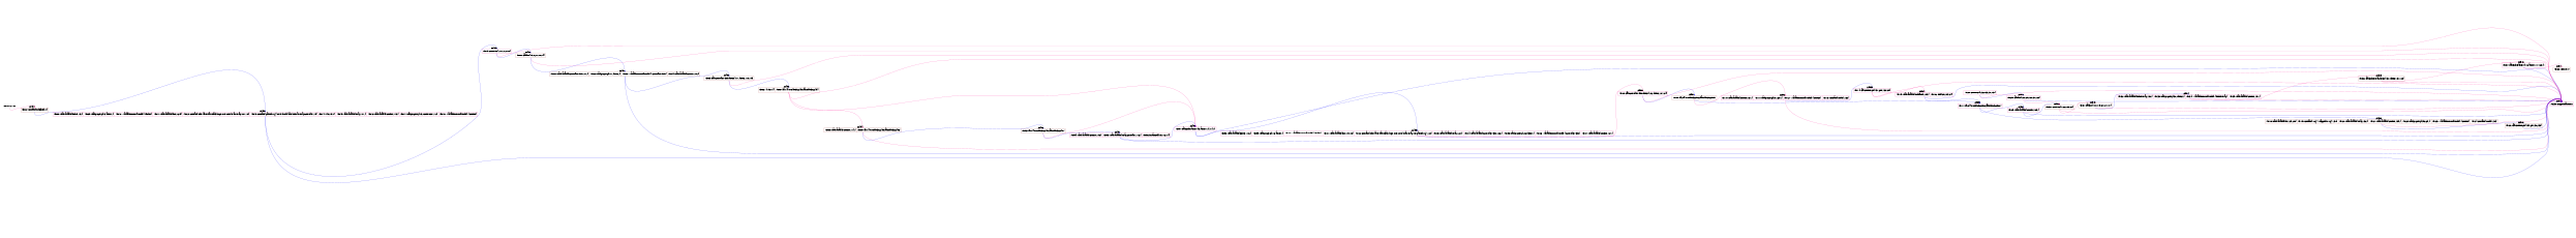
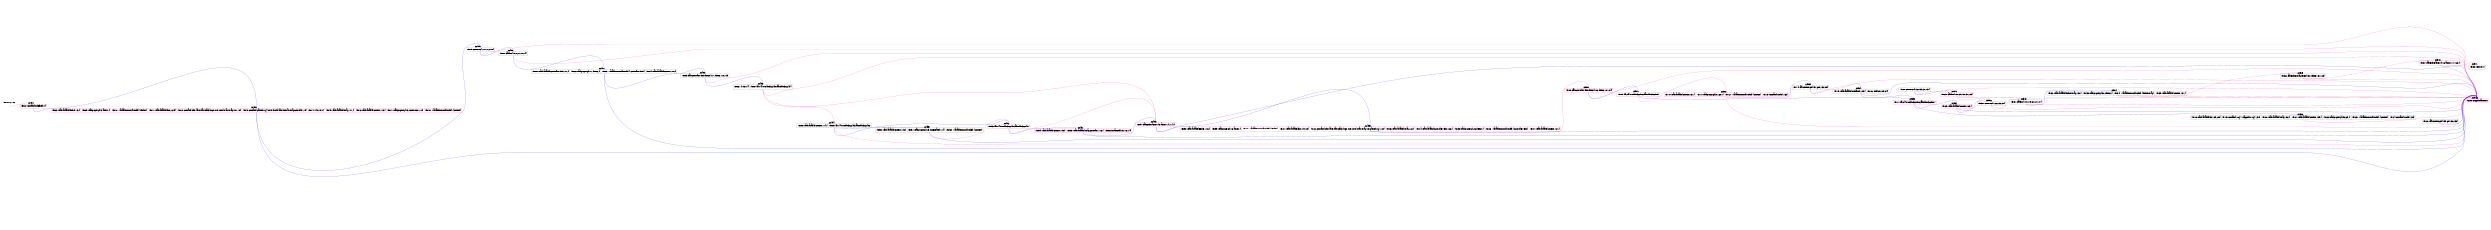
  digraph {
    rankdir=LR
    node [color=deeppink shape=record]
    edge [color=blue headport=n tailport=s]
    n1 [label=BB_entry1162 shape=none]
    n2 [color=brown label="{75067: constant[undefined,v1]}"]
    n3 [label="{75068: read-variable['Ember',v3,-]|75069: read-property[v3,'assert',-]|75070: \<variable-non-null-undef\>['Ember']|75071: read-variable['fmt',v6,v5]|75072: constant[\"The value that #each loops over must be an Array. You \",v8]|75073: constant[\"passed %@, but it should have been an ArrayController\",v9]|75074: +[v8,v9,v7]|75075: read-variable['Array',v11,-]|75076: read-variable['content',v13,-]|75077: read-property[v13,'constructor',v12]|75078: \<variable-non-null-undef\>['content']}"]
    n4 [label="{75079: construct [-,v11,v12,v10]}"]
    n5 [label="{75139: exceptional-return}"]
    n6 [color=brown label="{75080: call-fmt [v5,v6,v7,v10,v4]}"]
    n7 [color=brown label="{75081: read-variable['ControllerMixin',v17,-]|75082: read-property[v17,'detect',-]|75083: \<variable-non-null-undef\>['ControllerMixin']|75084: read-variable['content',v18,-]}"]
    n8 [color=brown label="{75085: call-ControllerMixin.detect [v17,'detect',v18,v15]}"]
    n9 [color=brown label="{75086: ![v15,v14]|75087: if[v14](true-block:22498,false-block:22494)}"]
    n10 [label="{75097: call-Ember.assert [v3,'assert',v4,v14,-]*}"]
    n11 [color=brown label="{75088: read-variable['content',v14,-]|75089: if[v14](true-block:22495,false-block:22496)}"]
    n12 [label="{75098: read-variable['Ember',v16,-]|75099: read-property[v16,'assert',-]|75100: \<variable-non-null-undef\>['Ember']|75101: read-variable['fmt',v19,v18]|75102: constant[\"The value that #each loops over must be an Array. You passed %@\",v20]|75103: read-variable['Array',v22,-]|75104: read-variable['ControllerMixin',v26,-]|75105: read-property[v26,'detect',-]|75106: \<variable-non-null-undef\>['ControllerMixin']|75107: read-variable['content',v27,-]}"]
    n13 [color=brown label="{75093: if[v14](true-block:22498,false-block:22497)}"]
+   n14 [color=brown label="{75090: read-variable['content',v15,-]|75091: read-property[v15,'isGenerated',v14]|75092: \<variable-non-null-undef\>['content']}"]
    n15 [label="{75108: call-ControllerMixin.detect [v26,'detect',v27,v24]}"]
    n16 [label="{75094: read-variable['content',v15,-]|75095: read-variable['ArrayController',v16,-]|75096: instanceof[v15,v16,v14]}"]
    n17 [color=brown label="{75109: if[v24](true-block:22502,false-block:22505)}"]
    n18 [label="{75117: if[v24](true-block:22506,false-block:22507)}"]
    n19 [label="{75110: read-variable['content',v31,-]|75111: read-property[v31,'get',-]|75112: \<variable-non-null-undef\>['content']|75113: constant[\"model\",v32]}"]
    n20 [color=brown label="{75118: read-variable['fmt',v29,v28]|75119: constant[\"'%@' (wrapped in %@)\",v30]|75120: read-variable['Array',v32,-]|75121: read-variable['content',v35,-]|75122: read-property[v35,'get',-]|75123: \<variable-non-null-undef\>['content']|75124: constant[\"model\",v36]}"]
    n21 [label="{75125: read-variable['content',v23,-]}"]
    n22 [label="{75114: call-content.get [v31,'get',v32,v28]}"]
    n23 [color=brown label="{75126: call-content.get [v35,'get',v36,v33]}"]
    n24 [color=brown label="{75130: construct [-,v22,v23,v21]}"]
    n25 [label="{75115: read-variable['undefined',v29,-]|75116: !==[v28,v29,v24]}"]
    n26 [color=brown label="{75131: call-fmt [v18,v19,v20,v21,v17]}"]
    n27 [label="{75132: read-variable['EmberArray',v30,-]|75133: read-property[v30,'detect',-]|75134: \<variable-non-null-undef\>['EmberArray']|75135: read-variable['content',v31,-]}"]
    n28 [label="{75128: construct [-,v32,v33,v37,v31]}"]
    n29 [label="{75129: call-fmt [v28,v29,v30,v31,v23]}"]
    n30 [color=brown label="{75136: call-EmberArray.detect [v30,'detect',v31,v28]}"]
    n31 [label="{75137: call-Ember.assert [v16,'assert',v17,v28,-]*}"]
    n32 [color=brown label="{75138: return[v1]}"]
    n1 -> n2 [color=deeppink headlabel="    22487"]
    n2 -> n3 [headlabel="      22488"]
    n3 -> n4 [headlabel="      22489"]
    n3 -> n5 [headlabel="      22518"]
    n4 -> n5 [color=deeppink]
    n4 -> n6 [headlabel="      22490"]
    n6 -> n5 [color=deeppink]
    n6 -> n7 [headlabel="      22491"]
    n7 -> n5
    n7 -> n8 [headlabel="      22492"]
    n8 -> n5 [color=deeppink]
    n8 -> n9 [headlabel="      22493"]
    n9 -> n5 [color=deeppink]
    n9 -> n10 [color=deeppink headlabel="      22498"]
    n9 -> n11 [color=deeppink headlabel="      22494"]
    n10 -> n5
    n10 -> n12 [headlabel="      22499"]
    n11 -> n5 [color=deeppink]
    n11 -> n13 [headlabel="      22496"]
+   n11 -> n14 [headlabel="      22495"]
    n12 -> n5
    n12 -> n15 [color=deeppink headlabel="      22500"]
    n13 -> n10 [color=deeppink]
    n13 -> n16 [headlabel="      22497"]
+   n14 -> n5
+   n14 -> n13 [color=deeppink]
    n15 -> n5 [color=deeppink]
    n15 -> n17 [headlabel="      22501"]
    n16 -> n5
    n16 -> n10
    n17 -> n18 [headlabel="      22505"]
    n17 -> n19 [color=deeppink headlabel="      22502"]
    n18 -> n20 [headlabel="      22506"]
    n18 -> n21 [headlabel="      22507"]
    n19 -> n5 [color=deeppink]
    n19 -> n22 [headlabel="      22503"]
    n20 -> n5 [color=deeppink]
-   n20 -> n23 [headlabel="      22508"]
    n21 -> n5
    n21 -> n24 [headlabel="      22512"]
    n22 -> n5 [color=deeppink]
    n22 -> n25 [color=deeppink headlabel="      22504"]
    n23 -> n5
    n24 -> n5 [color=deeppink]
    n24 -> n26 [color=deeppink headlabel="      22513"]
    n25 -> n5
    n25 -> n18
    n26 -> n5 [color=deeppink]
    n26 -> n27 [headlabel="      22514"]
    n27 -> n5 [color=deeppink]
    n27 -> n30 [color=deeppink headlabel="      22515"]
    n28 -> n5 [color=deeppink]
    n28 -> n29 [headlabel="      22511"]
    n29 -> n5
    n29 -> n24 [color=deeppink]
    n30 -> n5 [color=deeppink]
    n30 -> n31 [color=deeppink headlabel="      22516"]
    n31 -> n5
    n31 -> n32 [color=deeppink headlabel="      22517"]
  }
